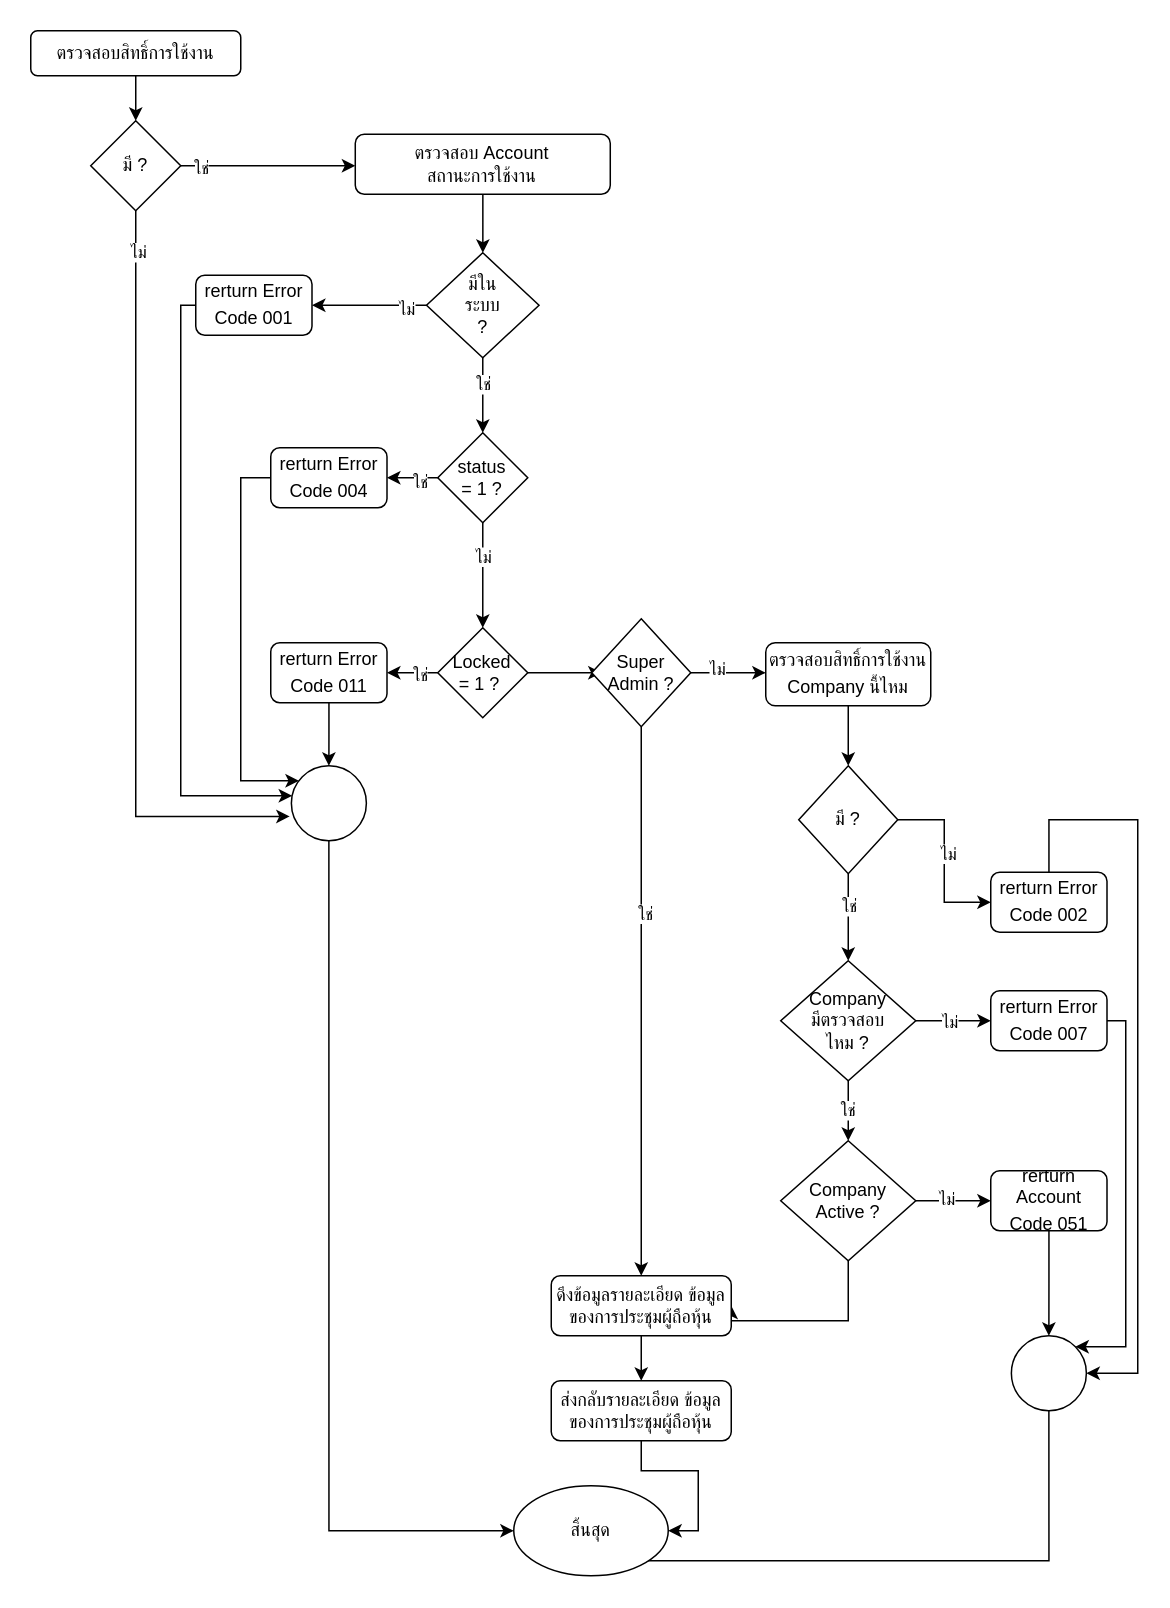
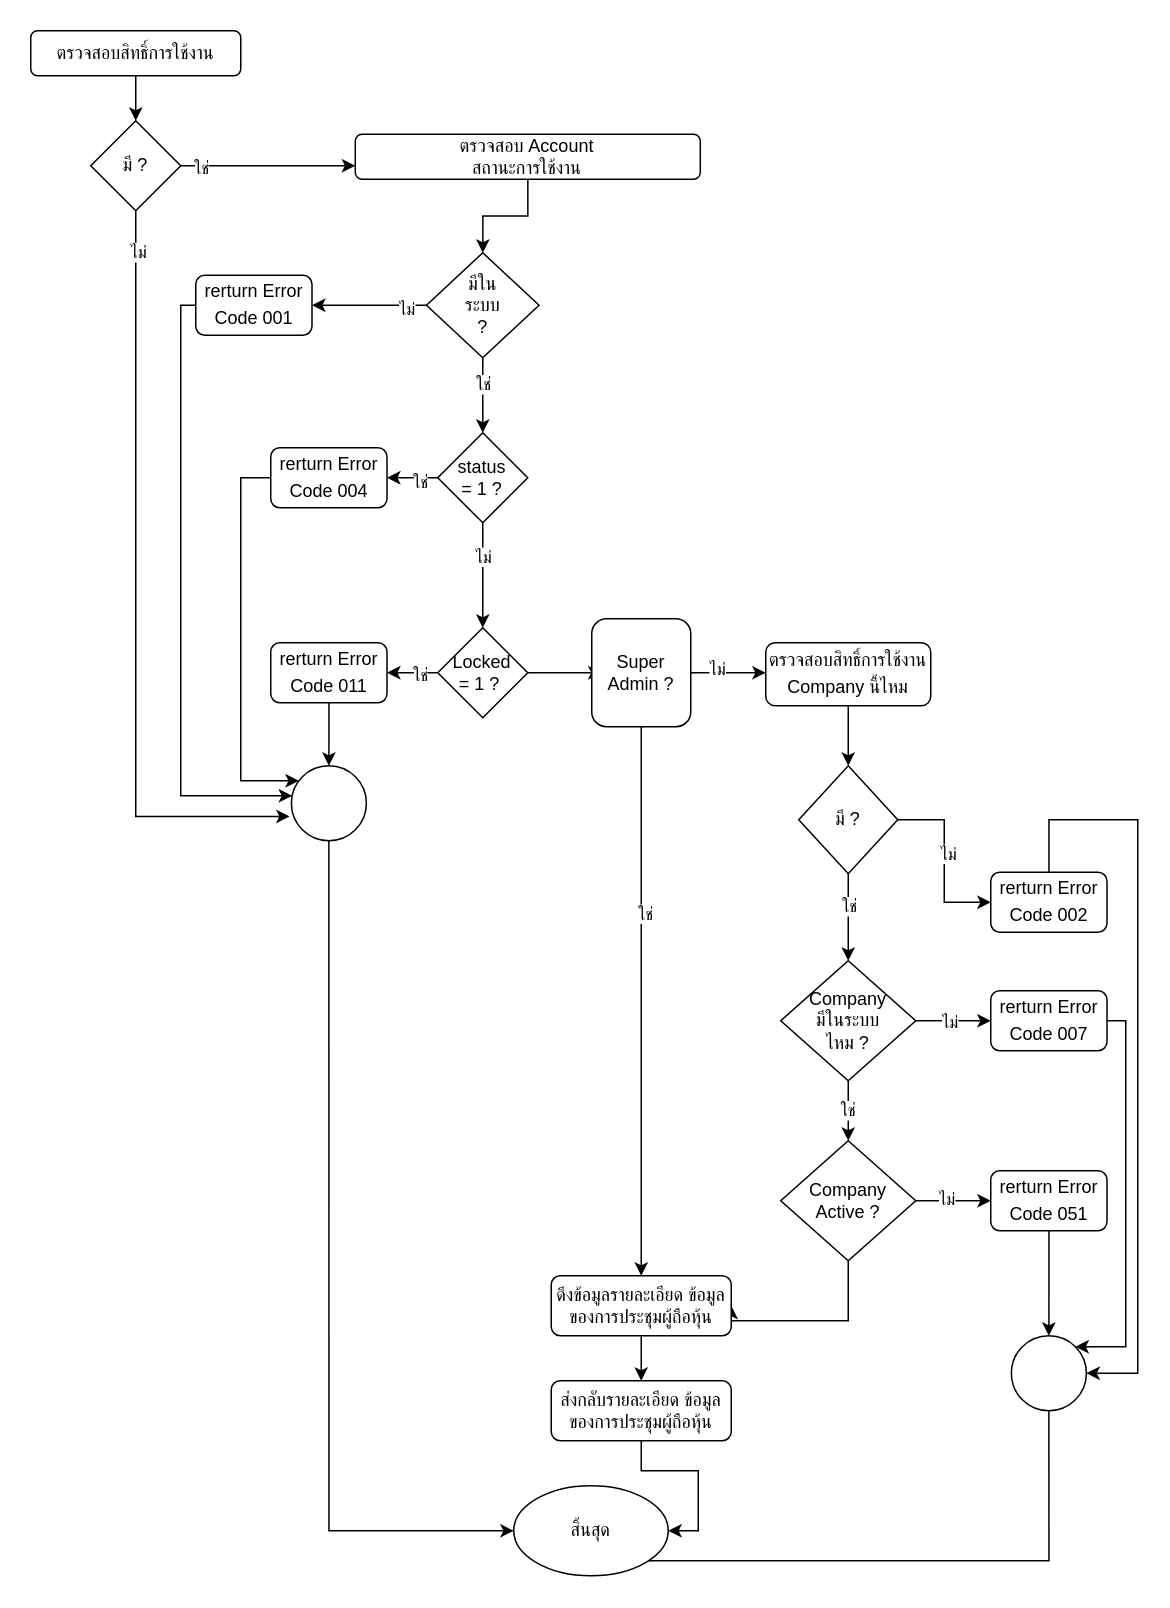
  <mxCell id="0" />
  <mxCell id="1" parent="0" />
  <mxCell id="2" value="ตรวจสอบสิทธิ์การใช้งาน" style="rounded=1;whiteSpace=wrap;html=1;" vertex="1" parent="1"><mxGeometry x="20" y="20" width="140" height="30" as="geometry" /></mxCell>
  <mxCell id="3" value="มี ?" style="rhombus;whiteSpace=wrap;html=1;" vertex="1" parent="1"><mxGeometry x="60" y="80" width="60" height="60" as="geometry" /></mxCell>
  <mxCell id="4" value="" style="edgeStyle=orthogonalEdgeStyle;rounded=0;orthogonalLoop=1;jettySize=auto;html=1;" edge="1" parent="1" source="2" target="3"><mxGeometry relative="1" as="geometry" /></mxCell>
  <mxCell id="5" style="edgeStyle=orthogonalEdgeStyle;rounded=0;orthogonalLoop=1;jettySize=auto;html=1;entryX=-0.022;entryY=0.676;entryDx=0;entryDy=0;entryPerimeter=0;" edge="1" parent="1" source="3" target="19"><mxGeometry relative="1" as="geometry"><Array as="points"><mxPoint x="90" y="544" /></Array><mxPoint x="245" y="650" as="targetPoint" /></mxGeometry></mxCell>
  <mxCell id="6" value="ไม่" style="edgeLabel;html=1;align=center;verticalAlign=middle;resizable=0;points=[];" vertex="1" connectable="0" parent="5"><mxGeometry x="-0.892" y="1" relative="1" as="geometry"><mxPoint as="offset" /></mxGeometry></mxCell>
- <mxCell id="7" value="ตรวจสอบ Account &lt;br&gt;สถานะการใช้งาน" style="rounded=1;whiteSpace=wrap;html=1;" vertex="1" parent="1"><mxGeometry x="236.35" y="89" width="170" height="40" as="geometry" /></mxCell>
+ <mxCell id="7" value="ตรวจสอบ Account &lt;br&gt;สถานะการใช้งาน" style="rounded=1;whiteSpace=wrap;html=1;" vertex="1" parent="1"><mxGeometry x="236.35" y="89" width="230" height="30" as="geometry" /></mxCell>
  <mxCell id="8" value="" style="edgeStyle=orthogonalEdgeStyle;rounded=0;orthogonalLoop=1;jettySize=auto;html=1;" edge="1" parent="1" source="3" target="7"><mxGeometry relative="1" as="geometry"><Array as="points"><mxPoint x="200" y="110" /><mxPoint x="200" y="110" /></Array></mxGeometry></mxCell>
  <mxCell id="9" value="ใช่" style="edgeLabel;html=1;align=center;verticalAlign=middle;resizable=0;points=[];" vertex="1" connectable="0" parent="8"><mxGeometry x="-0.78" y="-1" relative="1" as="geometry"><mxPoint as="offset" /></mxGeometry></mxCell>
  <mxCell id="10" value="มีใน&lt;br&gt;ระบบ &lt;br&gt;?" style="rhombus;whiteSpace=wrap;html=1;" vertex="1" parent="1"><mxGeometry x="283.85" y="168" width="75" height="70" as="geometry" /></mxCell>
  <mxCell id="11" value="" style="edgeStyle=orthogonalEdgeStyle;rounded=0;orthogonalLoop=1;jettySize=auto;html=1;" edge="1" parent="1" source="7" target="10"><mxGeometry relative="1" as="geometry" /></mxCell>
  <mxCell id="12" value="status&lt;br style=&quot;border-color: var(--border-color);&quot;&gt;= 1 ?" style="rhombus;whiteSpace=wrap;html=1;" vertex="1" parent="1"><mxGeometry x="291.35" y="288" width="60" height="60" as="geometry" /></mxCell>
  <mxCell id="13" value="" style="edgeStyle=orthogonalEdgeStyle;rounded=0;orthogonalLoop=1;jettySize=auto;html=1;" edge="1" parent="1" source="10" target="12"><mxGeometry relative="1" as="geometry" /></mxCell>
  <mxCell id="14" value="ใช่" style="edgeLabel;html=1;align=center;verticalAlign=middle;resizable=0;points=[];" vertex="1" connectable="0" parent="13"><mxGeometry x="-0.325" y="2" relative="1" as="geometry"><mxPoint x="-2" as="offset" /></mxGeometry></mxCell>
  <mxCell id="15" value="Locked&lt;br style=&quot;border-color: var(--border-color);&quot;&gt;= 1 ?&amp;nbsp;" style="rhombus;whiteSpace=wrap;html=1;" vertex="1" parent="1"><mxGeometry x="291.35" y="418" width="60" height="60" as="geometry" /></mxCell>
  <mxCell id="16" value="" style="edgeStyle=orthogonalEdgeStyle;rounded=0;orthogonalLoop=1;jettySize=auto;html=1;" edge="1" parent="1" source="12" target="15"><mxGeometry relative="1" as="geometry" /></mxCell>
  <mxCell id="17" value="ไม่" style="edgeLabel;html=1;align=center;verticalAlign=middle;resizable=0;points=[];" vertex="1" connectable="0" parent="16"><mxGeometry x="-0.374" relative="1" as="geometry"><mxPoint as="offset" /></mxGeometry></mxCell>
  <mxCell id="18" style="edgeStyle=orthogonalEdgeStyle;rounded=0;orthogonalLoop=1;jettySize=auto;html=1;entryX=0;entryY=0.5;entryDx=0;entryDy=0;" edge="1" parent="1" source="19" target="63"><mxGeometry relative="1" as="geometry"><Array as="points"><mxPoint x="219" y="1020" /></Array></mxGeometry></mxCell>
  <mxCell id="19" value="" style="ellipse;whiteSpace=wrap;html=1;aspect=fixed;" vertex="1" parent="1"><mxGeometry x="193.75" y="510" width="50" height="50" as="geometry" /></mxCell>
  <mxCell id="20" style="edgeStyle=orthogonalEdgeStyle;rounded=0;orthogonalLoop=1;jettySize=auto;html=1;" edge="1" parent="1" source="21" target="19"><mxGeometry relative="1" as="geometry"><Array as="points"><mxPoint x="120" y="203" /><mxPoint x="120" y="530" /></Array></mxGeometry></mxCell>
  <mxCell id="21" value="rerturn Error Code&amp;nbsp;001&lt;span style=&quot;font-size: medium; text-align: start;&quot;&gt;&lt;/span&gt;" style="rounded=1;whiteSpace=wrap;html=1;" vertex="1" parent="1"><mxGeometry x="130" y="183" width="77.5" height="40" as="geometry" /></mxCell>
  <mxCell id="22" style="edgeStyle=orthogonalEdgeStyle;rounded=0;orthogonalLoop=1;jettySize=auto;html=1;" edge="1" parent="1" source="10" target="21"><mxGeometry relative="1" as="geometry"><mxPoint x="220.1" y="308" as="targetPoint" /></mxGeometry></mxCell>
  <mxCell id="23" value="ไม่" style="edgeLabel;html=1;align=center;verticalAlign=middle;resizable=0;points=[];" vertex="1" connectable="0" parent="22"><mxGeometry x="-0.657" y="2" relative="1" as="geometry"><mxPoint as="offset" /></mxGeometry></mxCell>
  <mxCell id="24" style="edgeStyle=orthogonalEdgeStyle;rounded=0;orthogonalLoop=1;jettySize=auto;html=1;entryX=0.5;entryY=0;entryDx=0;entryDy=0;" edge="1" parent="1" source="25" target="19"><mxGeometry relative="1" as="geometry" /></mxCell>
  <mxCell id="25" value="rerturn Error Code&amp;nbsp;011&lt;span style=&quot;font-size: medium; text-align: start;&quot;&gt;&lt;/span&gt;" style="rounded=1;whiteSpace=wrap;html=1;" vertex="1" parent="1"><mxGeometry x="180" y="428" width="77.5" height="40" as="geometry" /></mxCell>
  <mxCell id="26" value="" style="edgeStyle=orthogonalEdgeStyle;rounded=0;orthogonalLoop=1;jettySize=auto;html=1;" edge="1" parent="1" source="15" target="25"><mxGeometry relative="1" as="geometry" /></mxCell>
  <mxCell id="27" value="ใช่" style="edgeLabel;html=1;align=center;verticalAlign=middle;resizable=0;points=[];" vertex="1" connectable="0" parent="26"><mxGeometry x="-0.461" y="1" relative="1" as="geometry"><mxPoint as="offset" /></mxGeometry></mxCell>
  <mxCell id="28" style="edgeStyle=orthogonalEdgeStyle;rounded=0;orthogonalLoop=1;jettySize=auto;html=1;" edge="1" parent="1" source="29" target="19"><mxGeometry relative="1" as="geometry"><mxPoint x="220" y="510" as="targetPoint" /><Array as="points"><mxPoint x="160" y="318" /><mxPoint x="160" y="520" /></Array></mxGeometry></mxCell>
  <mxCell id="29" value="rerturn Error Code&amp;nbsp;004&lt;span style=&quot;font-size: medium; text-align: start;&quot;&gt;&lt;/span&gt;" style="rounded=1;whiteSpace=wrap;html=1;" vertex="1" parent="1"><mxGeometry x="180" y="298" width="77.5" height="40" as="geometry" /></mxCell>
  <mxCell id="30" value="" style="edgeStyle=orthogonalEdgeStyle;rounded=0;orthogonalLoop=1;jettySize=auto;html=1;" edge="1" parent="1" source="12" target="29"><mxGeometry relative="1" as="geometry" /></mxCell>
  <mxCell id="31" value="ใช่" style="edgeLabel;html=1;align=center;verticalAlign=middle;resizable=0;points=[];" vertex="1" connectable="0" parent="30"><mxGeometry x="-0.461" y="2" relative="1" as="geometry"><mxPoint as="offset" /></mxGeometry></mxCell>
  <mxCell id="32" value="" style="edgeStyle=orthogonalEdgeStyle;rounded=0;orthogonalLoop=1;jettySize=auto;html=1;entryX=0.1;entryY=0.5;entryDx=0;entryDy=0;entryPerimeter=0;" edge="1" parent="1" source="15" target="37"><mxGeometry relative="1" as="geometry"><mxPoint x="394" y="448" as="targetPoint" /></mxGeometry></mxCell>
  <mxCell id="33" value="" style="edgeStyle=orthogonalEdgeStyle;rounded=0;orthogonalLoop=1;jettySize=auto;html=1;" edge="1" parent="1" source="37"><mxGeometry relative="1" as="geometry"><mxPoint x="510" y="448" as="targetPoint" /></mxGeometry></mxCell>
  <mxCell id="34" value="ไม่" style="edgeLabel;html=1;align=center;verticalAlign=middle;resizable=0;points=[];" vertex="1" connectable="0" parent="33"><mxGeometry x="-0.311" y="3" relative="1" as="geometry"><mxPoint as="offset" /></mxGeometry></mxCell>
  <mxCell id="35" style="edgeStyle=orthogonalEdgeStyle;rounded=0;orthogonalLoop=1;jettySize=auto;html=1;entryX=0.5;entryY=0;entryDx=0;entryDy=0;" edge="1" parent="1" source="37" target="60"><mxGeometry relative="1" as="geometry"><mxPoint x="427" y="840" as="targetPoint" /></mxGeometry></mxCell>
  <mxCell id="36" value="ใช่" style="edgeLabel;html=1;align=center;verticalAlign=middle;resizable=0;points=[];" vertex="1" connectable="0" parent="35"><mxGeometry x="-0.322" y="2" relative="1" as="geometry"><mxPoint as="offset" /></mxGeometry></mxCell>
- <mxCell id="37" value="Super&lt;br&gt;Admin ?" style="rhombus;whiteSpace=wrap;html=1;" vertex="1" parent="1"><mxGeometry x="394" y="412" width="66" height="72" as="geometry" /></mxCell>
+ <mxCell id="37" value="Super&lt;br&gt;Admin ?" style="whiteSpace=wrap;html=1;rounded=1;" vertex="1" parent="1"><mxGeometry x="394" y="412" width="66" height="72" as="geometry" /></mxCell>
  <mxCell id="38" value="" style="edgeStyle=orthogonalEdgeStyle;rounded=0;orthogonalLoop=1;jettySize=auto;html=1;" edge="1" parent="1" source="39" target="44"><mxGeometry relative="1" as="geometry" /></mxCell>
  <mxCell id="39" value="ตรวจสอบสิทธิ์การใช้งาน Company นี้ไหม&lt;span style=&quot;font-size: medium; text-align: start;&quot;&gt;&lt;/span&gt;" style="rounded=1;whiteSpace=wrap;html=1;" vertex="1" parent="1"><mxGeometry x="510" y="428" width="110" height="42" as="geometry" /></mxCell>
  <mxCell id="40" value="" style="edgeStyle=orthogonalEdgeStyle;rounded=0;orthogonalLoop=1;jettySize=auto;html=1;" edge="1" parent="1" source="44" target="48"><mxGeometry relative="1" as="geometry" /></mxCell>
  <mxCell id="41" value="ใช่" style="edgeLabel;html=1;align=center;verticalAlign=middle;resizable=0;points=[];" vertex="1" connectable="0" parent="40"><mxGeometry x="-0.286" relative="1" as="geometry"><mxPoint as="offset" /></mxGeometry></mxCell>
  <mxCell id="42" style="edgeStyle=orthogonalEdgeStyle;rounded=0;orthogonalLoop=1;jettySize=auto;html=1;" edge="1" parent="1" source="44" target="50"><mxGeometry relative="1" as="geometry"><mxPoint x="660" y="546" as="targetPoint" /></mxGeometry></mxCell>
  <mxCell id="43" value="ไม่" style="edgeLabel;html=1;align=center;verticalAlign=middle;resizable=0;points=[];" vertex="1" connectable="0" parent="42"><mxGeometry x="-0.086" y="2" relative="1" as="geometry"><mxPoint as="offset" /></mxGeometry></mxCell>
  <mxCell id="44" value="มี ?" style="rhombus;whiteSpace=wrap;html=1;" vertex="1" parent="1"><mxGeometry x="532" y="510" width="66" height="72" as="geometry" /></mxCell>
  <mxCell id="45" value="ใช่" style="edgeStyle=orthogonalEdgeStyle;rounded=0;orthogonalLoop=1;jettySize=auto;html=1;" edge="1" parent="1" source="48" target="54"><mxGeometry relative="1" as="geometry" /></mxCell>
  <mxCell id="46" value="" style="edgeStyle=orthogonalEdgeStyle;rounded=0;orthogonalLoop=1;jettySize=auto;html=1;" edge="1" parent="1" source="48" target="56"><mxGeometry relative="1" as="geometry" /></mxCell>
  <mxCell id="47" value="ไม่" style="edgeLabel;html=1;align=center;verticalAlign=middle;resizable=0;points=[];" vertex="1" connectable="0" parent="46"><mxGeometry x="-0.113" relative="1" as="geometry"><mxPoint as="offset" /></mxGeometry></mxCell>
- <mxCell id="48" value="Company &lt;br&gt;มีตรวจสอบ&lt;br&gt;ไหม ?" style="rhombus;whiteSpace=wrap;html=1;" vertex="1" parent="1"><mxGeometry x="520" y="640" width="90" height="80" as="geometry" /></mxCell>
+ <mxCell id="48" value="Company &lt;br&gt;มีในระบบ&lt;br&gt;ไหม ?" style="rhombus;whiteSpace=wrap;html=1;" vertex="1" parent="1"><mxGeometry x="520" y="640" width="90" height="80" as="geometry" /></mxCell>
  <mxCell id="49" style="edgeStyle=orthogonalEdgeStyle;rounded=0;orthogonalLoop=1;jettySize=auto;html=1;entryX=1;entryY=0.5;entryDx=0;entryDy=0;" edge="1" parent="1" source="50" target="62"><mxGeometry relative="1" as="geometry"><mxPoint x="760" y="700" as="targetPoint" /><Array as="points"><mxPoint x="758" y="546" /><mxPoint x="758" y="915" /></Array></mxGeometry></mxCell>
  <mxCell id="50" value="rerturn Error Code&amp;nbsp;002&lt;span style=&quot;font-size: medium; text-align: start;&quot;&gt;&lt;/span&gt;" style="rounded=1;whiteSpace=wrap;html=1;" vertex="1" parent="1"><mxGeometry x="660" y="581" width="77.5" height="40" as="geometry" /></mxCell>
  <mxCell id="51" value="" style="edgeStyle=orthogonalEdgeStyle;rounded=0;orthogonalLoop=1;jettySize=auto;html=1;" edge="1" parent="1" source="54" target="58"><mxGeometry relative="1" as="geometry" /></mxCell>
  <mxCell id="52" value="ไม่" style="edgeLabel;html=1;align=center;verticalAlign=middle;resizable=0;points=[];" vertex="1" connectable="0" parent="51"><mxGeometry x="-0.215" y="2" relative="1" as="geometry"><mxPoint as="offset" /></mxGeometry></mxCell>
  <mxCell id="53" style="edgeStyle=orthogonalEdgeStyle;rounded=0;orthogonalLoop=1;jettySize=auto;html=1;entryX=1;entryY=0.5;entryDx=0;entryDy=0;" edge="1" parent="1" source="54" target="60"><mxGeometry relative="1" as="geometry"><Array as="points"><mxPoint x="565" y="880" /></Array></mxGeometry></mxCell>
  <mxCell id="54" value="Company &lt;br&gt;Active ?" style="rhombus;whiteSpace=wrap;html=1;" vertex="1" parent="1"><mxGeometry x="520" y="760" width="90" height="80" as="geometry" /></mxCell>
  <mxCell id="55" style="edgeStyle=orthogonalEdgeStyle;rounded=0;orthogonalLoop=1;jettySize=auto;html=1;entryX=1;entryY=0;entryDx=0;entryDy=0;" edge="1" parent="1" source="56" target="62"><mxGeometry relative="1" as="geometry"><Array as="points"><mxPoint x="750" y="680" /><mxPoint x="750" y="897" /></Array></mxGeometry></mxCell>
  <mxCell id="56" value="rerturn Error Code&amp;nbsp;007&lt;span style=&quot;font-size: medium; text-align: start;&quot;&gt;&lt;/span&gt;" style="rounded=1;whiteSpace=wrap;html=1;" vertex="1" parent="1"><mxGeometry x="660" y="660" width="77.5" height="40" as="geometry" /></mxCell>
  <mxCell id="57" style="edgeStyle=orthogonalEdgeStyle;rounded=0;orthogonalLoop=1;jettySize=auto;html=1;" edge="1" parent="1" source="58" target="62"><mxGeometry relative="1" as="geometry" /></mxCell>
- <mxCell id="58" value="rerturn Account Code&amp;nbsp;051&lt;span style=&quot;font-size: medium; text-align: start;&quot;&gt;&lt;/span&gt;" style="rounded=1;whiteSpace=wrap;html=1;" vertex="1" parent="1"><mxGeometry x="660" y="780" width="77.5" height="40" as="geometry" /></mxCell>
+ <mxCell id="58" value="rerturn Error Code&amp;nbsp;051&lt;span style=&quot;font-size: medium; text-align: start;&quot;&gt;&lt;/span&gt;" style="rounded=1;whiteSpace=wrap;html=1;" vertex="1" parent="1"><mxGeometry x="660" y="780" width="77.5" height="40" as="geometry" /></mxCell>
  <mxCell id="59" value="" style="edgeStyle=orthogonalEdgeStyle;rounded=0;orthogonalLoop=1;jettySize=auto;html=1;" edge="1" parent="1" source="60" target="65"><mxGeometry relative="1" as="geometry" /></mxCell>
  <mxCell id="60" value="ดึงข้อมูลรายละเอียด ข้อมูลของการประชุมผู้ถือหุ้น" style="rounded=1;whiteSpace=wrap;html=1;" vertex="1" parent="1"><mxGeometry x="367" y="850" width="120" height="40" as="geometry" /></mxCell>
  <mxCell id="61" style="edgeStyle=orthogonalEdgeStyle;rounded=0;orthogonalLoop=1;jettySize=auto;html=1;entryX=1;entryY=1;entryDx=0;entryDy=0;" edge="1" parent="1" source="62" target="63"><mxGeometry relative="1" as="geometry"><Array as="points"><mxPoint x="699" y="1040" /><mxPoint x="430" y="1040" /></Array></mxGeometry></mxCell>
  <mxCell id="62" value="" style="ellipse;whiteSpace=wrap;html=1;aspect=fixed;" vertex="1" parent="1"><mxGeometry x="673.75" y="890" width="50" height="50" as="geometry" /></mxCell>
  <mxCell id="63" value="สิ้นสุด" style="ellipse;whiteSpace=wrap;html=1;" vertex="1" parent="1"><mxGeometry x="342" y="990" width="103" height="60" as="geometry" /></mxCell>
  <mxCell id="64" style="edgeStyle=orthogonalEdgeStyle;rounded=0;orthogonalLoop=1;jettySize=auto;html=1;entryX=1;entryY=0.5;entryDx=0;entryDy=0;" edge="1" parent="1" source="65" target="63"><mxGeometry relative="1" as="geometry" /></mxCell>
  <mxCell id="65" value="ส่งกลับรายละเอียด ข้อมูลของการประชุมผู้ถือหุ้น" style="rounded=1;whiteSpace=wrap;html=1;" vertex="1" parent="1"><mxGeometry x="367" y="920" width="120" height="40" as="geometry" /></mxCell>
